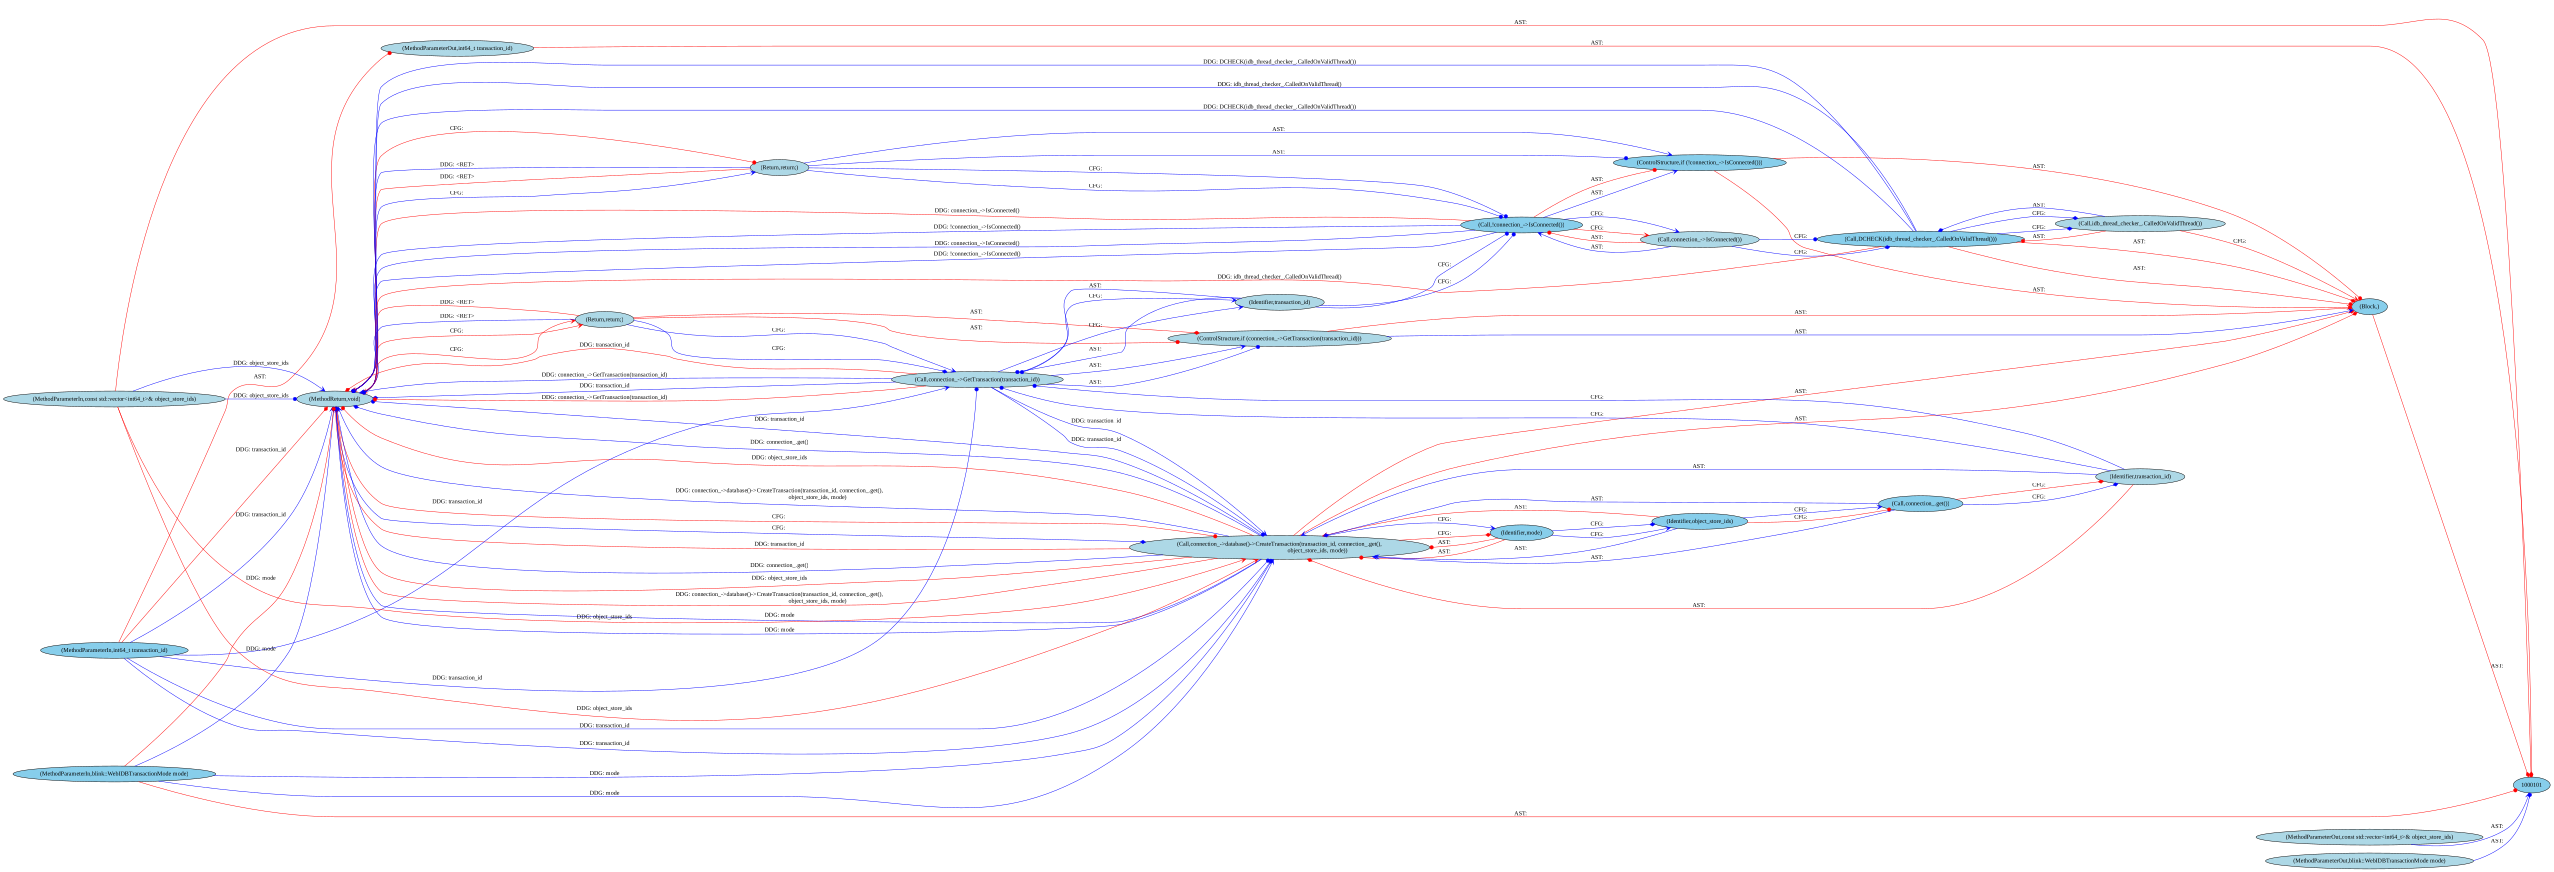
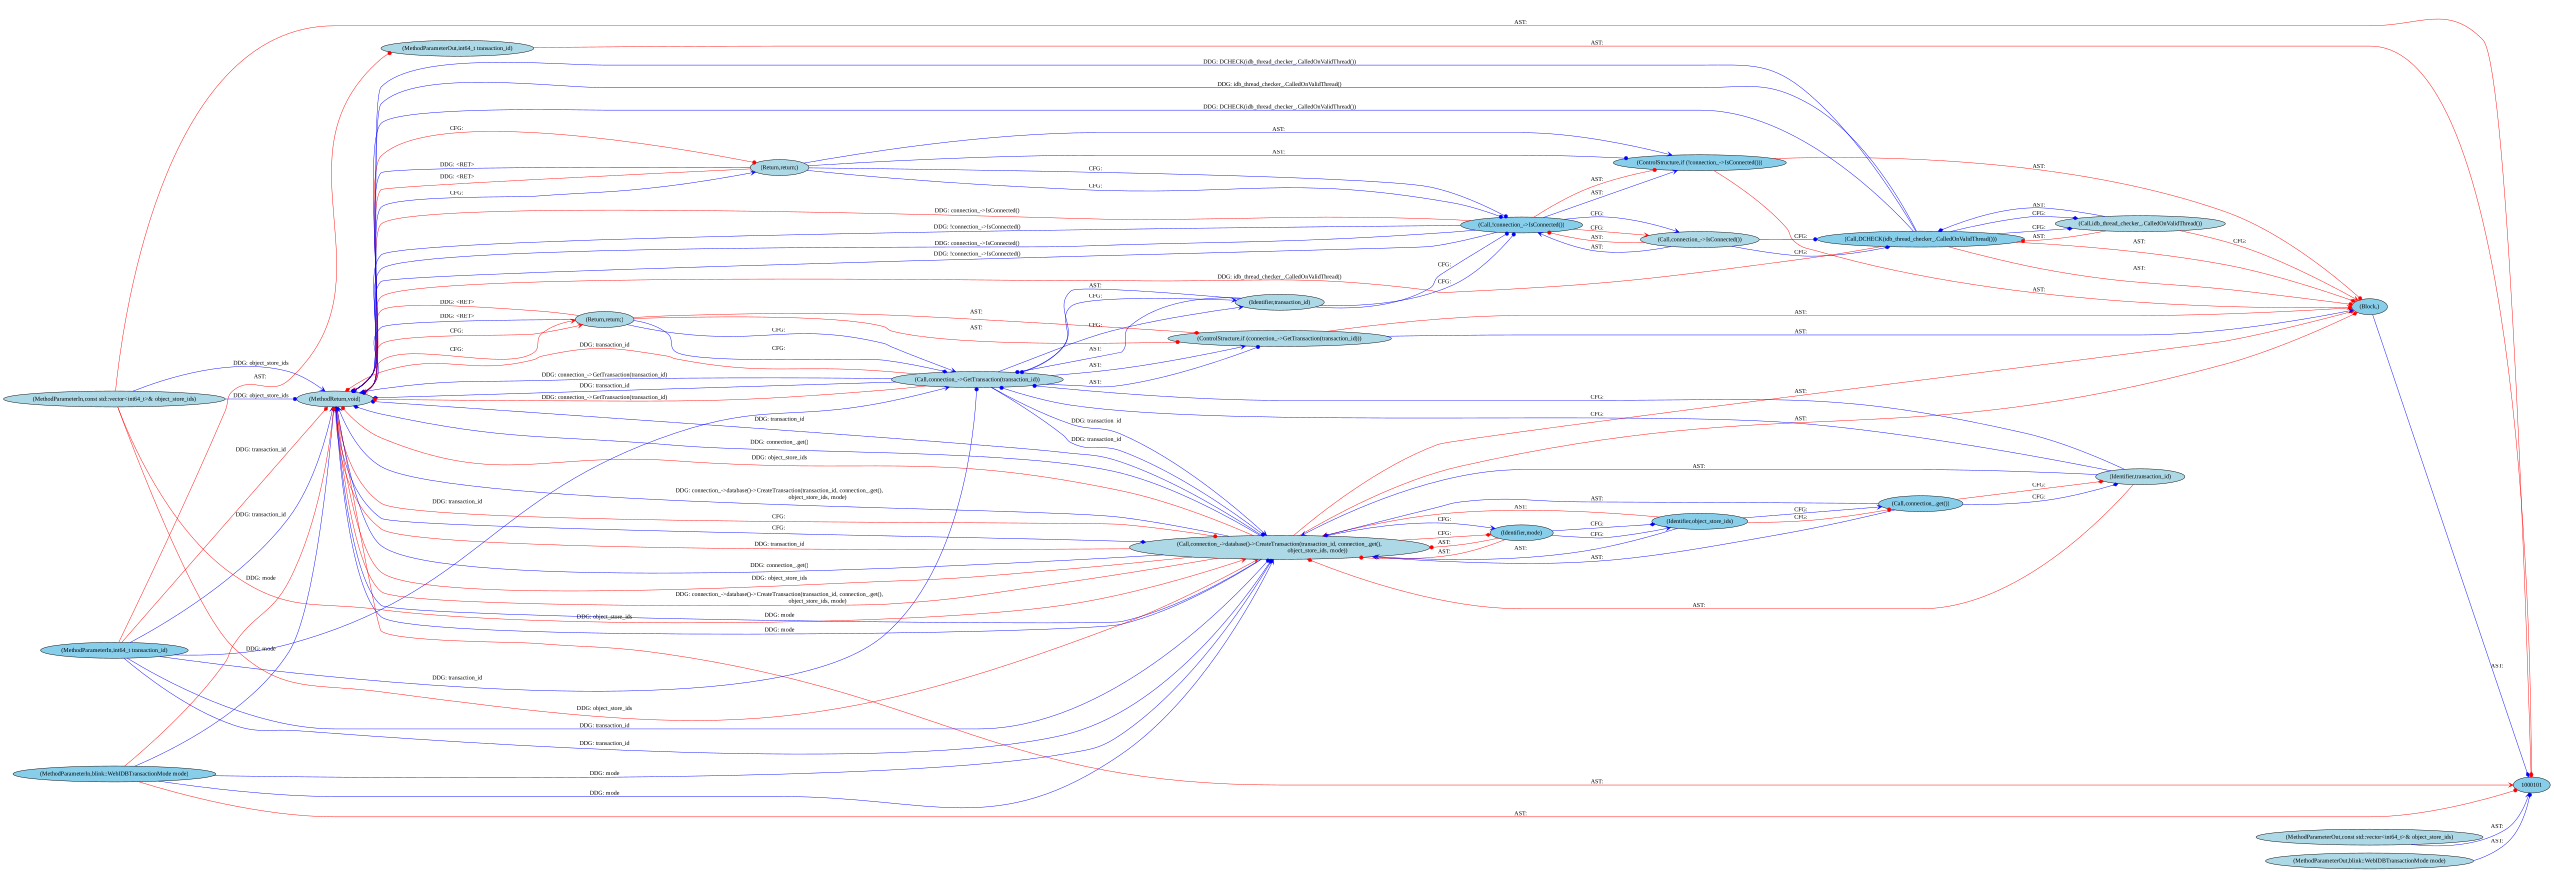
  digraph {
    fontname="Liberation Serif"
    rankdir=LR
    node [fillcolor=lightblue fontname="Liberation Serif" style=filled]
    edge [arrowhead=dot color=blue fontname="Liberation Serif"]
    n1 [label="(MethodReturn,void)"]
    n2 [label="(Return,return;)"]
    n3 [label="(Call,connection_->database()->CreateTransaction(transaction_id, connection_.get(),\n                                              object_store_ids, mode))"]
    n4 [label="(Return,return;)"]
    1000101 [fillcolor=skyblue]
    n6 [label="(ControlStructure,if (connection_->GetTransaction(transaction_id)))"]
    n7 [label="(Call,connection_->GetTransaction(transaction_id))"]
    n8 [fillcolor=skyblue label="(Block,)"]
    n9 [fillcolor=skyblue label="(Identifier,mode)"]
    n10 [fillcolor=skyblue label="(Call,!connection_->IsConnected())"]
    n11 [fillcolor=skyblue label="(ControlStructure,if (!connection_->IsConnected()))"]
    n12 [label="(Identifier,transaction_id)"]
    n13 [label="(Call,connection_->IsConnected())"]
    n14 [fillcolor=skyblue label="(Identifier,object_store_ids)"]
    n15 [label="(Identifier,transaction_id)"]
    n16 [fillcolor=skyblue label="(Call,connection_.get())"]
    n17 [fillcolor=skyblue label="(MethodParameterIn,int64_t transaction_id)"]
    n18 [label="(MethodParameterOut,int64_t transaction_id)"]
    n19 [label="(MethodParameterIn,const std::vector<int64_t>& object_store_ids)"]
    n20 [label="(MethodParameterOut,const std::vector<int64_t>& object_store_ids)"]
    n21 [fillcolor=skyblue label="(MethodParameterIn,blink::WebIDBTransactionMode mode)"]
    n22 [label="(MethodParameterOut,blink::WebIDBTransactionMode mode)"]
    n23 [fillcolor=skyblue label="(Call,DCHECK(idb_thread_checker_.CalledOnValidThread()))"]
    n24 [label="(Call,idb_thread_checker_.CalledOnValidThread())"]
    n1 -> n2 [arrowhead=vee color=red label="CFG: "]
    n1 -> n2 [arrowhead=vee color=red label="CFG: "]
    n1 -> n3 [color=red label="CFG: "]
    n1 -> n3 [arrowhead=diamond label="CFG: "]
    n1 -> n4 [arrowhead=vee label="CFG: "]
    n1 -> n4 [color=red label="CFG: "]
+   n1 -> 1000101 [arrowhead=vee color=red label="AST: "]
    n2 -> n1 [color=red label="DDG: <RET>"]
    n2 -> n1 [arrowhead=diamond label="DDG: <RET>"]
    n2 -> n6 [color=red label="AST: "]
    n2 -> n6 [arrowhead=diamond color=red label="AST: "]
    n2 -> n7 [arrowhead=vee label="CFG: "]
    n2 -> n7 [arrowhead=diamond label="CFG: "]
    n3 -> n1 [arrowhead=vee color=red label="DDG: transaction_id"]
    n3 -> n1 [arrowhead=vee label="DDG: connection_.get()"]
    n3 -> n1 [arrowhead=diamond color=red label="DDG: object_store_ids"]
    n3 -> n1 [color=red label="DDG: connection_->database()->CreateTransaction(transaction_id, connection_.get(),\n                                              object_store_ids, mode)"]
    n3 -> n1 [label="DDG: mode"]
    n3 -> n1 [label="DDG: transaction_id"]
    n3 -> n1 [arrowhead=diamond label="DDG: connection_.get()"]
    n3 -> n1 [color=red label="DDG: object_store_ids"]
    n3 -> n1 [arrowhead=vee label="DDG: connection_->database()->CreateTransaction(transaction_id, connection_.get(),\n                                              object_store_ids, mode)"]
    n3 -> n1 [label="DDG: mode"]
    n3 -> n8 [arrowhead=diamond color=red label="AST: "]
    n3 -> n8 [arrowhead=diamond color=red label="AST: "]
    n3 -> n9 [arrowhead=vee label="CFG: "]
    n3 -> n9 [arrowhead=diamond color=red label="CFG: "]
    n4 -> n1 [arrowhead=vee color=red label="DDG: <RET>"]
    n4 -> n1 [label="DDG: <RET>"]
    n4 -> n10 [label="CFG: "]
    n4 -> n10 [label="CFG: "]
    n4 -> n11 [label="AST: "]
    n4 -> n11 [arrowhead=vee label="AST: "]
    n6 -> n8 [color=red label="AST: "]
    n6 -> n8 [arrowhead=vee label="AST: "]
    n7 -> n1 [arrowhead=diamond label="DDG: transaction_id"]
    n7 -> n1 [color=red label="DDG: connection_->GetTransaction(transaction_id)"]
    n7 -> n1 [arrowhead=diamond color=red label="DDG: transaction_id"]
    n7 -> n1 [arrowhead=vee label="DDG: connection_->GetTransaction(transaction_id)"]
    n7 -> n3 [arrowhead=vee label="DDG: transaction_id"]
    n7 -> n3 [label="DDG: transaction_id"]
    n7 -> n6 [label="AST: "]
    n7 -> n6 [arrowhead=vee label="AST: "]
    n7 -> n12 [arrowhead=vee label="CFG: "]
    n7 -> n12 [arrowhead=vee label="CFG: "]
-   n8 -> 1000101 [arrowhead=diamond color=red label="AST: "]
+   n8 -> 1000101 [arrowhead=diamond label="AST: "]
    n9 -> n3 [color=red label="AST: "]
    n9 -> n3 [color=red label="AST: "]
    n9 -> n14 [arrowhead=vee label="CFG: "]
    n9 -> n14 [arrowhead=diamond label="CFG: "]
    n10 -> n1 [label="DDG: connection_->IsConnected()"]
    n10 -> n1 [label="DDG: !connection_->IsConnected()"]
    n10 -> n1 [arrowhead=vee color=red label="DDG: connection_->IsConnected()"]
    n10 -> n1 [label="DDG: !connection_->IsConnected()"]
    n10 -> n11 [arrowhead=vee label="AST: "]
    n10 -> n11 [color=red label="AST: "]
    n10 -> n13 [arrowhead=vee label="CFG: "]
    n10 -> n13 [arrowhead=vee color=red label="CFG: "]
    n11 -> n8 [arrowhead=vee color=red label="AST: "]
    n11 -> n8 [color=red label="AST: "]
    n12 -> n7 [label="AST: "]
    n12 -> n7 [label="AST: "]
    n12 -> n10 [label="CFG: "]
    n12 -> n10 [label="CFG: "]
    n13 -> n10 [color=red label="AST: "]
    n13 -> n10 [arrowhead=vee label="AST: "]
    n13 -> n23 [arrowhead=diamond label="CFG: "]
    n13 -> n23 [label="CFG: "]
    n14 -> n3 [arrowhead=vee label="AST: "]
    n14 -> n3 [arrowhead=vee color=red label="AST: "]
    n14 -> n16 [color=red label="CFG: "]
    n14 -> n16 [arrowhead=vee label="CFG: "]
    n15 -> n3 [arrowhead=diamond color=red label="AST: "]
    n15 -> n3 [arrowhead=vee label="AST: "]
    n15 -> n7 [label="CFG: "]
    n15 -> n7 [label="CFG: "]
    n16 -> n3 [arrowhead=vee label="AST: "]
    n16 -> n3 [arrowhead=diamond label="AST: "]
    n16 -> n15 [arrowhead=diamond label="CFG: "]
    n16 -> n15 [arrowhead=diamond color=red label="CFG: "]
    n17 -> n1 [arrowhead=diamond color=red label="DDG: transaction_id"]
    n17 -> n1 [arrowhead=vee label="DDG: transaction_id"]
    n17 -> n3 [label="DDG: transaction_id"]
    n17 -> n3 [label="DDG: transaction_id"]
    n17 -> n7 [arrowhead=vee label="DDG: transaction_id"]
    n17 -> n7 [label="DDG: transaction_id"]
    n17 -> n18 [color=red label="AST: "]
    n18 -> 1000101 [arrowhead=diamond color=red label="AST: "]
    n19 -> n1 [label="DDG: object_store_ids"]
    n19 -> n1 [arrowhead=vee label="DDG: object_store_ids"]
    n19 -> n3 [arrowhead=vee color=red label="DDG: object_store_ids"]
    n19 -> n3 [arrowhead=vee color=red label="DDG: object_store_ids"]
    n19 -> 1000101 [color=red label="AST: "]
    n20 -> 1000101 [arrowhead=vee label="AST: "]
    n21 -> n1 [label="DDG: mode"]
    n21 -> n1 [color=red label="DDG: mode"]
    n21 -> n3 [arrowhead=diamond label="DDG: mode"]
    n21 -> n3 [arrowhead=vee label="DDG: mode"]
    n21 -> 1000101 [color=red label="AST: "]
    n22 -> 1000101 [label="AST: "]
    n23 -> n1 [arrowhead=diamond label="DDG: idb_thread_checker_.CalledOnValidThread()"]
    n23 -> n1 [arrowhead=diamond label="DDG: DCHECK(idb_thread_checker_.CalledOnValidThread())"]
    n23 -> n1 [arrowhead=diamond color=red label="DDG: idb_thread_checker_.CalledOnValidThread()"]
    n23 -> n1 [label="DDG: DCHECK(idb_thread_checker_.CalledOnValidThread())"]
    n23 -> n8 [color=red label="AST: "]
    n23 -> n8 [arrowhead=diamond color=red label="AST: "]
    n23 -> n24 [arrowhead=diamond label="CFG: "]
    n23 -> n24 [arrowhead=diamond label="CFG: "]
    n24 -> n8 [arrowhead=vee color=red label="CFG: "]
    n24 -> n23 [color=red label="AST: "]
    n24 -> n23 [arrowhead=diamond label="AST: "]
  }
